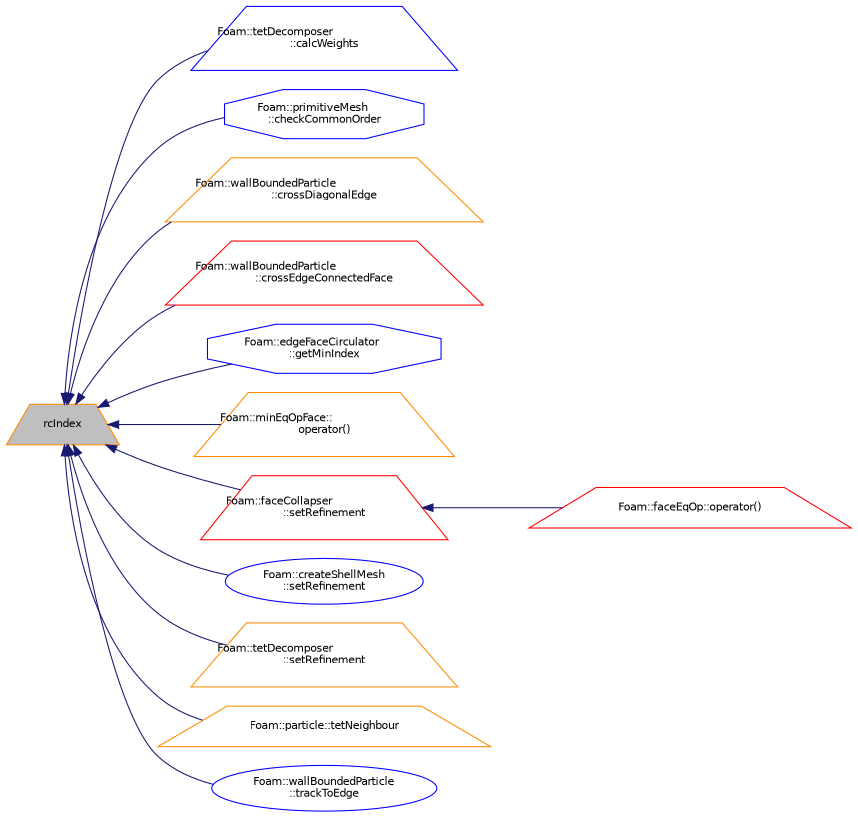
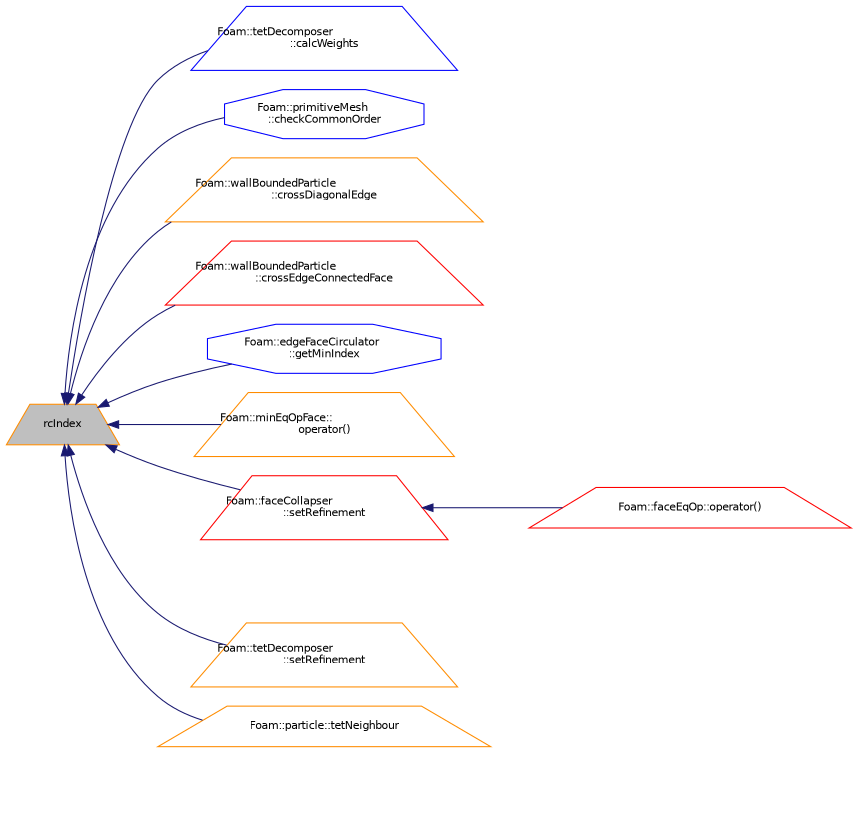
  digraph {
    rankdir=LR
    node [color=darkorange fontname=Helvetica fontsize=10 shape=trapezium]
    edge [color=midnightblue dir=back fontname=Helvetica fontsize=10 labelfontname=Helvetica labelfontsize=10 style=solid]
    n1 [fillcolor=grey75 fontcolor=black height=0.2 label=rcIndex style=filled width=0.4]
    n2 [color=blue height=0.2 label="Foam::tetDecomposer\l::calcWeights" width=0.4]
    n3 [color=blue height=0.2 label="Foam::primitiveMesh\l::checkCommonOrder" shape=octagon width=0.4]
    n4 [height=0.2 label="Foam::wallBoundedParticle\l::crossDiagonalEdge" width=0.4]
    n5 [color=red height=0.2 label="Foam::wallBoundedParticle\l::crossEdgeConnectedFace" width=0.4]
    n6 [color=blue height=0.2 label="Foam::edgeFaceCirculator\l::getMinIndex" shape=octagon width=0.4]
    n7 [height=0.2 label="Foam::minEqOpFace::\loperator()" width=0.4]
    n8 [color=red height=0.2 label="Foam::faceCollapser\l::setRefinement" width=0.4]
-   n9 [color=blue height=0.2 label="Foam::createShellMesh\l::setRefinement" shape=ellipse width=0.4]
    n10 [height=0.2 label="Foam::tetDecomposer\l::setRefinement" width=0.4]
    n11 [height=0.2 label="Foam::particle::tetNeighbour" width=0.4]
-   n12 [color=blue height=0.2 label="Foam::wallBoundedParticle\l::trackToEdge" shape=ellipse width=0.4]
    n13 [color=red height=0.2 label="Foam::faceEqOp::operator()" width=0.4]
    n1 -> n2
    n1 -> n3
    n1 -> n4
    n1 -> n5
    n1 -> n6
    n1 -> n7
    n1 -> n8
-   n1 -> n9
    n1 -> n10
    n1 -> n11
-   n1 -> n12
    n8 -> n13
  }
